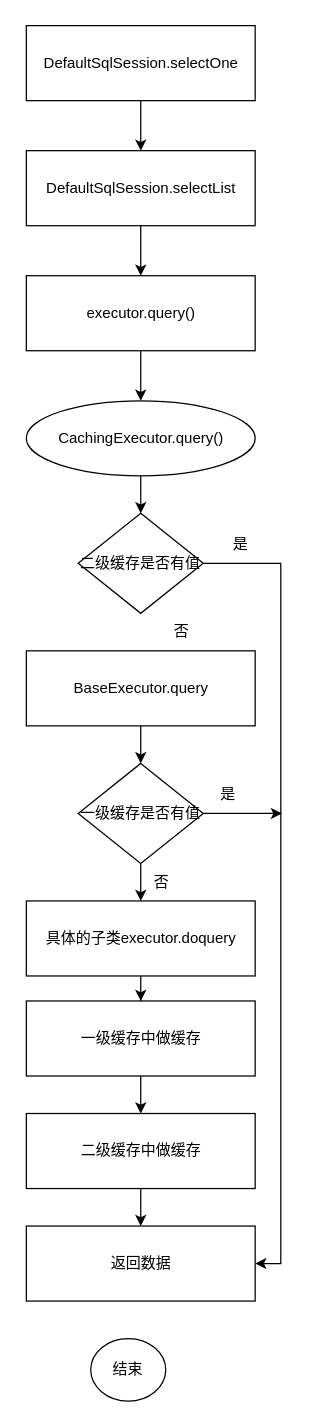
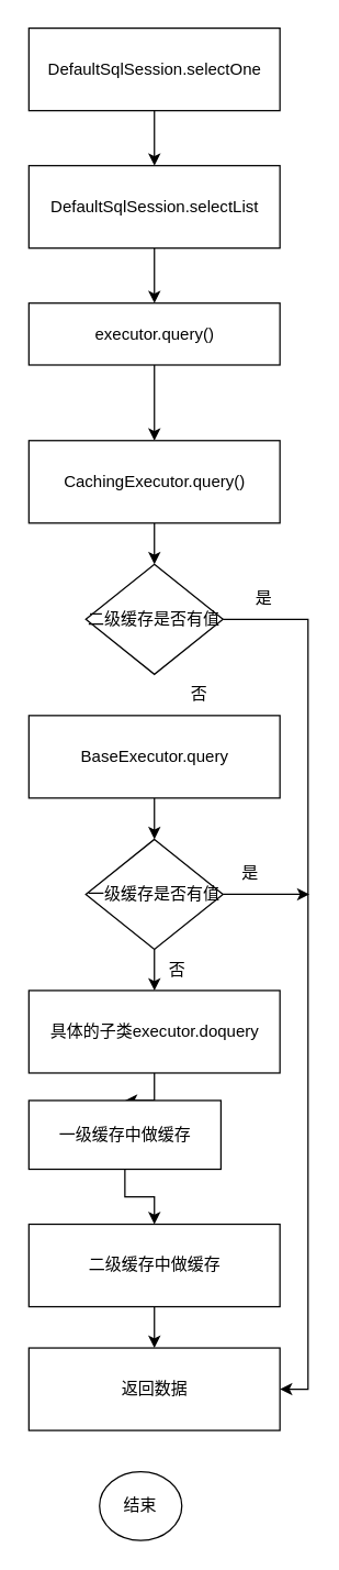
  <mxCell id="0" />
  <mxCell id="1" parent="0" />
  <mxCell id="2" style="edgeStyle=orthogonalEdgeStyle;rounded=0;orthogonalLoop=1;jettySize=auto;html=1;entryX=0.5;entryY=0;entryDx=0;entryDy=0;" edge="1" parent="1" source="3" target="5"><mxGeometry relative="1" as="geometry" /></mxCell>
  <mxCell id="3" value="DefaultSqlSession.selectOne" style="rounded=0;whiteSpace=wrap;html=1;" vertex="1" parent="1"><mxGeometry x="20.5" y="20" width="183" height="60" as="geometry" /></mxCell>
  <mxCell id="4" style="edgeStyle=orthogonalEdgeStyle;rounded=0;orthogonalLoop=1;jettySize=auto;html=1;" edge="1" parent="1" source="5" target="7"><mxGeometry relative="1" as="geometry" /></mxCell>
  <mxCell id="5" value="DefaultSqlSession.selectList" style="rounded=0;whiteSpace=wrap;html=1;" vertex="1" parent="1"><mxGeometry x="20.5" y="120" width="183" height="60" as="geometry" /></mxCell>
  <mxCell id="6" style="edgeStyle=orthogonalEdgeStyle;rounded=0;orthogonalLoop=1;jettySize=auto;html=1;entryX=0.5;entryY=0;entryDx=0;entryDy=0;" edge="1" parent="1" source="7" target="9"><mxGeometry relative="1" as="geometry" /></mxCell>
- <mxCell id="7" value="executor.query()" style="rounded=0;whiteSpace=wrap;html=1;" vertex="1" parent="1"><mxGeometry x="20.5" y="220" width="183" height="60" as="geometry" /></mxCell>
+ <mxCell id="7" value="executor.query()" style="rounded=0;whiteSpace=wrap;html=1;" vertex="1" parent="1"><mxGeometry x="20.5" y="220" width="183" height="45" as="geometry" /></mxCell>
  <mxCell id="8" style="edgeStyle=orthogonalEdgeStyle;rounded=0;orthogonalLoop=1;jettySize=auto;html=1;" edge="1" parent="1" source="9" target="11"><mxGeometry relative="1" as="geometry" /></mxCell>
- <mxCell id="9" value="CachingExecutor.query()" style="ellipse;whiteSpace=wrap;html=1;" vertex="1" parent="1"><mxGeometry x="20.5" y="320" width="183" height="60" as="geometry" /></mxCell>
+ <mxCell id="9" value="CachingExecutor.query()" style="rounded=0;whiteSpace=wrap;html=1;" vertex="1" parent="1"><mxGeometry x="20.5" y="320" width="183" height="60" as="geometry" /></mxCell>
  <mxCell id="10" style="edgeStyle=orthogonalEdgeStyle;rounded=0;orthogonalLoop=1;jettySize=auto;html=1;entryX=1;entryY=0.5;entryDx=0;entryDy=0;" edge="1" parent="1" source="11" target="25"><mxGeometry relative="1" as="geometry"><mxPoint x="275" y="770" as="targetPoint" /><Array as="points"><mxPoint x="224" y="450" /><mxPoint x="224" y="1010" /></Array></mxGeometry></mxCell>
  <mxCell id="11" value="二级缓存是否有值" style="rhombus;whiteSpace=wrap;html=1;" vertex="1" parent="1"><mxGeometry x="62" y="410" width="100" height="80" as="geometry" /></mxCell>
  <mxCell id="12" style="edgeStyle=orthogonalEdgeStyle;rounded=0;orthogonalLoop=1;jettySize=auto;html=1;" edge="1" parent="1" source="13" target="16"><mxGeometry relative="1" as="geometry" /></mxCell>
  <mxCell id="13" value="BaseExecutor.query" style="rounded=0;whiteSpace=wrap;html=1;" vertex="1" parent="1"><mxGeometry x="20.5" y="520" width="183" height="60" as="geometry" /></mxCell>
  <mxCell id="14" style="edgeStyle=orthogonalEdgeStyle;rounded=0;orthogonalLoop=1;jettySize=auto;html=1;" edge="1" parent="1" source="16" target="18"><mxGeometry relative="1" as="geometry" /></mxCell>
  <mxCell id="15" style="edgeStyle=orthogonalEdgeStyle;rounded=0;orthogonalLoop=1;jettySize=auto;html=1;" edge="1" parent="1" source="16"><mxGeometry relative="1" as="geometry"><mxPoint x="225" y="650" as="targetPoint" /></mxGeometry></mxCell>
  <mxCell id="16" value="一级缓存是否有值" style="rhombus;whiteSpace=wrap;html=1;" vertex="1" parent="1"><mxGeometry x="62" y="610" width="100" height="80" as="geometry" /></mxCell>
  <mxCell id="17" style="edgeStyle=orthogonalEdgeStyle;rounded=0;orthogonalLoop=1;jettySize=auto;html=1;" edge="1" parent="1" source="18" target="20"><mxGeometry relative="1" as="geometry" /></mxCell>
  <mxCell id="18" value="具体的子类executor.doquery" style="rounded=0;whiteSpace=wrap;html=1;" vertex="1" parent="1"><mxGeometry x="20.5" y="720" width="183" height="60" as="geometry" /></mxCell>
  <mxCell id="19" style="edgeStyle=orthogonalEdgeStyle;rounded=0;orthogonalLoop=1;jettySize=auto;html=1;entryX=0.5;entryY=0;entryDx=0;entryDy=0;" edge="1" parent="1" source="20" target="22"><mxGeometry relative="1" as="geometry" /></mxCell>
- <mxCell id="20" value="一级缓存中做缓存" style="rounded=0;whiteSpace=wrap;html=1;" vertex="1" parent="1"><mxGeometry x="20.5" y="800" width="183" height="60" as="geometry" /></mxCell>
+ <mxCell id="20" value="一级缓存中做缓存" style="rounded=0;whiteSpace=wrap;html=1;" vertex="1" parent="1"><mxGeometry x="20.5" y="800" width="140" height="50" as="geometry" /></mxCell>
  <mxCell id="21" style="edgeStyle=orthogonalEdgeStyle;rounded=0;orthogonalLoop=1;jettySize=auto;html=1;entryX=0.5;entryY=0;entryDx=0;entryDy=0;" edge="1" parent="1" source="22" target="25"><mxGeometry relative="1" as="geometry" /></mxCell>
  <mxCell id="22" value="二级缓存中做缓存" style="rounded=0;whiteSpace=wrap;html=1;" vertex="1" parent="1"><mxGeometry x="20.5" y="890" width="183" height="60" as="geometry" /></mxCell>
  <mxCell id="23" value="结束" style="ellipse;whiteSpace=wrap;html=1;aspect=fixed;" vertex="1" parent="1"><mxGeometry x="72" y="1070" width="60" height="50" as="geometry" /></mxCell>
  <mxCell id="24" value="否" style="text;html=1;strokeColor=none;fillColor=none;align=center;verticalAlign=middle;whiteSpace=wrap;rounded=0;" vertex="1" parent="1"><mxGeometry x="115" y="490" width="60" height="30" as="geometry" /></mxCell>
  <mxCell id="25" value="返回数据" style="rounded=0;whiteSpace=wrap;html=1;" vertex="1" parent="1"><mxGeometry x="20.5" y="980" width="183" height="60" as="geometry" /></mxCell>
  <mxCell id="26" value="是" style="text;html=1;strokeColor=none;fillColor=none;align=center;verticalAlign=middle;whiteSpace=wrap;rounded=0;" vertex="1" parent="1"><mxGeometry x="162" y="420" width="60" height="30" as="geometry" /></mxCell>
  <mxCell id="27" value="是" style="text;html=1;strokeColor=none;fillColor=none;align=center;verticalAlign=middle;whiteSpace=wrap;rounded=0;" vertex="1" parent="1"><mxGeometry x="152" y="620" width="60" height="30" as="geometry" /></mxCell>
  <mxCell id="28" value="否" style="text;html=1;strokeColor=none;fillColor=none;align=center;verticalAlign=middle;whiteSpace=wrap;rounded=0;" vertex="1" parent="1"><mxGeometry x="99" y="690" width="60" height="30" as="geometry" /></mxCell>
